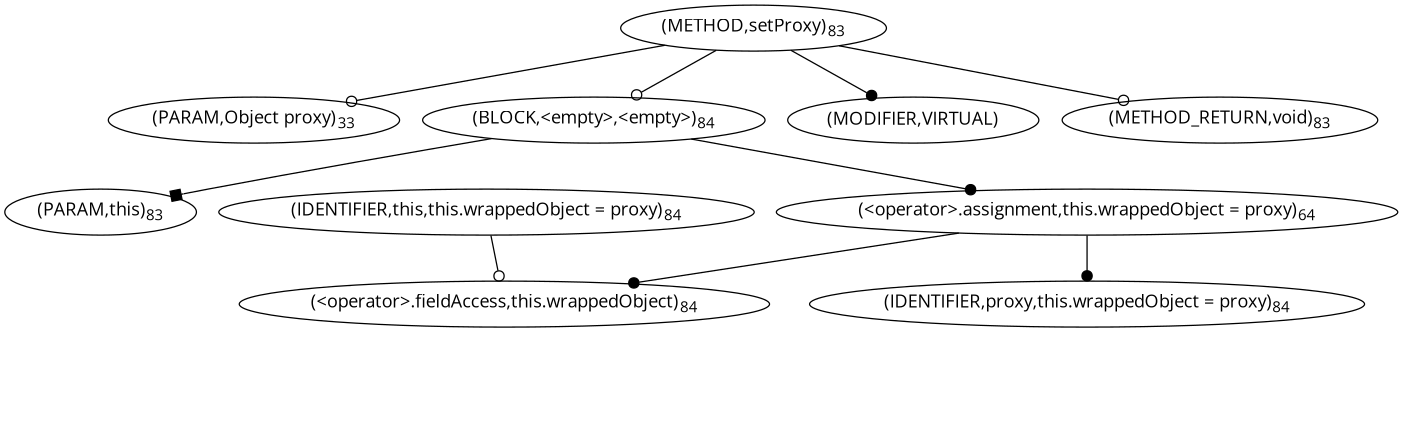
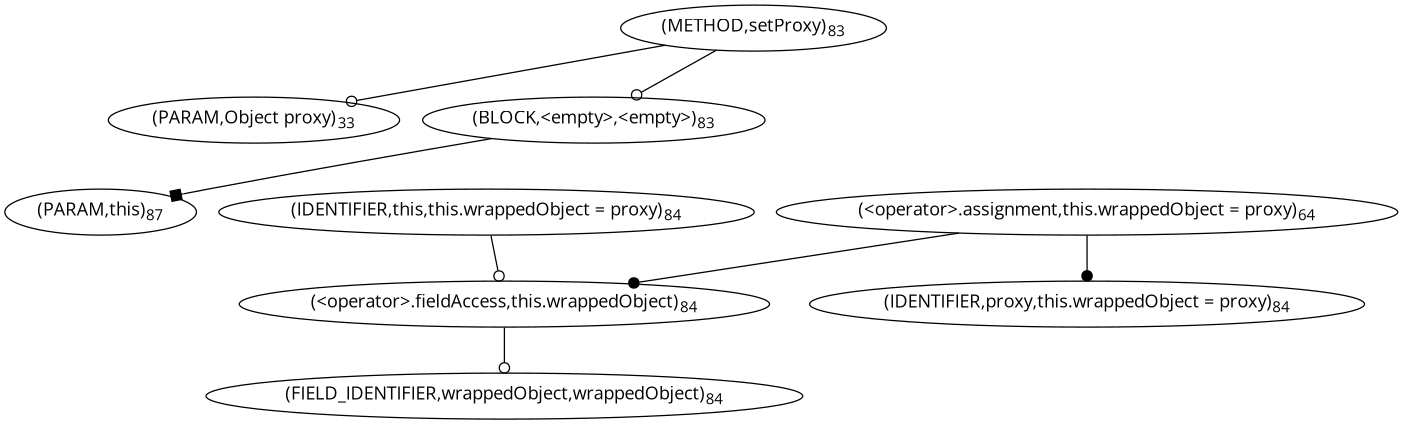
  digraph {
    fontname="Open Sans"
    node [fontname="Open Sans"]
    edge [arrowhead=odot fontname="Open Sans"]
    n1 [label=<(METHOD,setProxy)<SUB>83</SUB>>]
    n2 [label=<(PARAM,Object proxy)<SUB>33</SUB>>]
-   n3 [label=<(BLOCK,&lt;empty&gt;,&lt;empty&gt;)<SUB>84</SUB>>]
-   n4 [label=<(MODIFIER,VIRTUAL)>]
-   n5 [label=<(METHOD_RETURN,void)<SUB>83</SUB>>]
-   n6 [label=<(PARAM,this)<SUB>83</SUB>>]
+   n3 [label=<(BLOCK,&lt;empty&gt;,&lt;empty&gt;)<SUB>83</SUB>>]
+   n6 [label=<(PARAM,this)<SUB>87</SUB>>]
    n7 [label=<(&lt;operator&gt;.assignment,this.wrappedObject = proxy)<SUB>64</SUB>>]
    n8 [label=<(&lt;operator&gt;.fieldAccess,this.wrappedObject)<SUB>84</SUB>>]
    n9 [label=<(IDENTIFIER,proxy,this.wrappedObject = proxy)<SUB>84</SUB>>]
+   n10 [label=<(FIELD_IDENTIFIER,wrappedObject,wrappedObject)<SUB>84</SUB>>]
    n11 [label=<(IDENTIFIER,this,this.wrappedObject = proxy)<SUB>84</SUB>>]
    n1 -> n2
    n1 -> n3
-   n1 -> n4 [arrowhead=dot]
-   n1 -> n5
    n3 -> n6 [arrowhead=box]
-   n3 -> n7 [arrowhead=dot]
    n7 -> n8 [arrowhead=dot]
    n7 -> n9 [arrowhead=dot]
+   n8 -> n10
    n11 -> n8
  }
